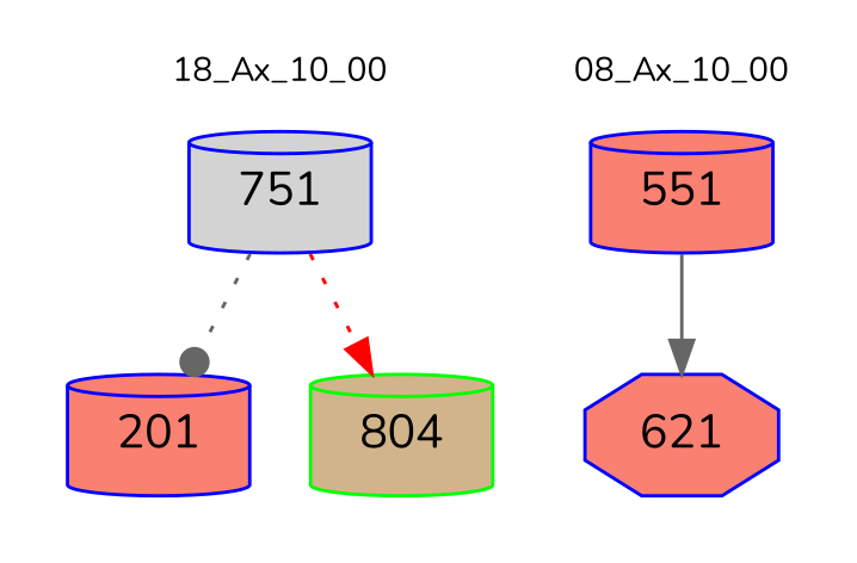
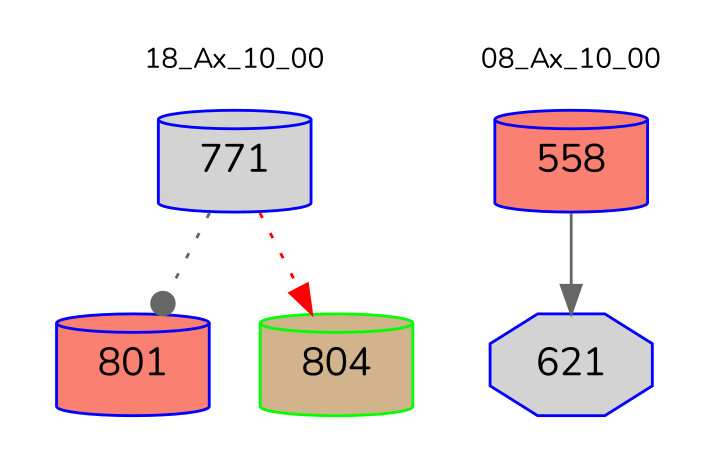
  digraph {
    fontname=Nunito
    node [color=blue fillcolor=lightgrey fontname=Nunito shape=cylinder style=filled]
    edge [arrowhead=normal color=gray40 fontname=Nunito style=dotted]
-   n1 [label=751]
-   n2 [fillcolor=salmon label=201]
+   n1 [label=771]
+   n2 [fillcolor=salmon label=801]
    n3 [color=green fillcolor=tan label=804]
-   n4 [fillcolor=salmon label=551]
-   n5 [fillcolor=salmon label=621 shape=octagon]
+   n4 [fillcolor=salmon label=558]
+   n5 [label=621 shape=octagon]
    subgraph cluster_1 {
      color=white
      fontsize=10
      label="18_Ax_10_00"
      n1
      n2
      n3
    }
    subgraph cluster_2 {
      color=white
      fontsize=10
      label="08_Ax_10_00"
      n4
      n5
    }
    n1 -> n2 [arrowhead=dot]
    n1 -> n3 [color=red]
    n4 -> n5 [style=solid]
  }
